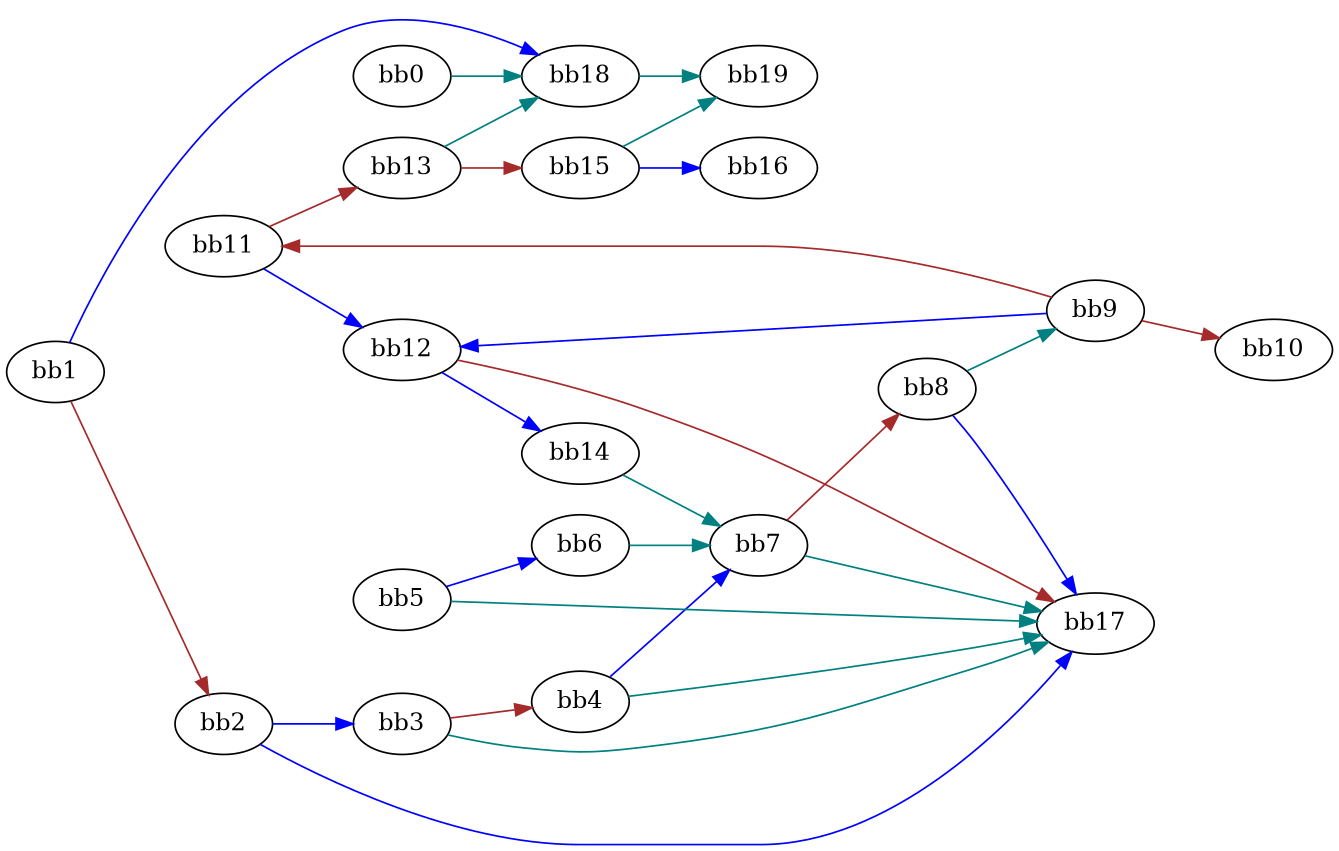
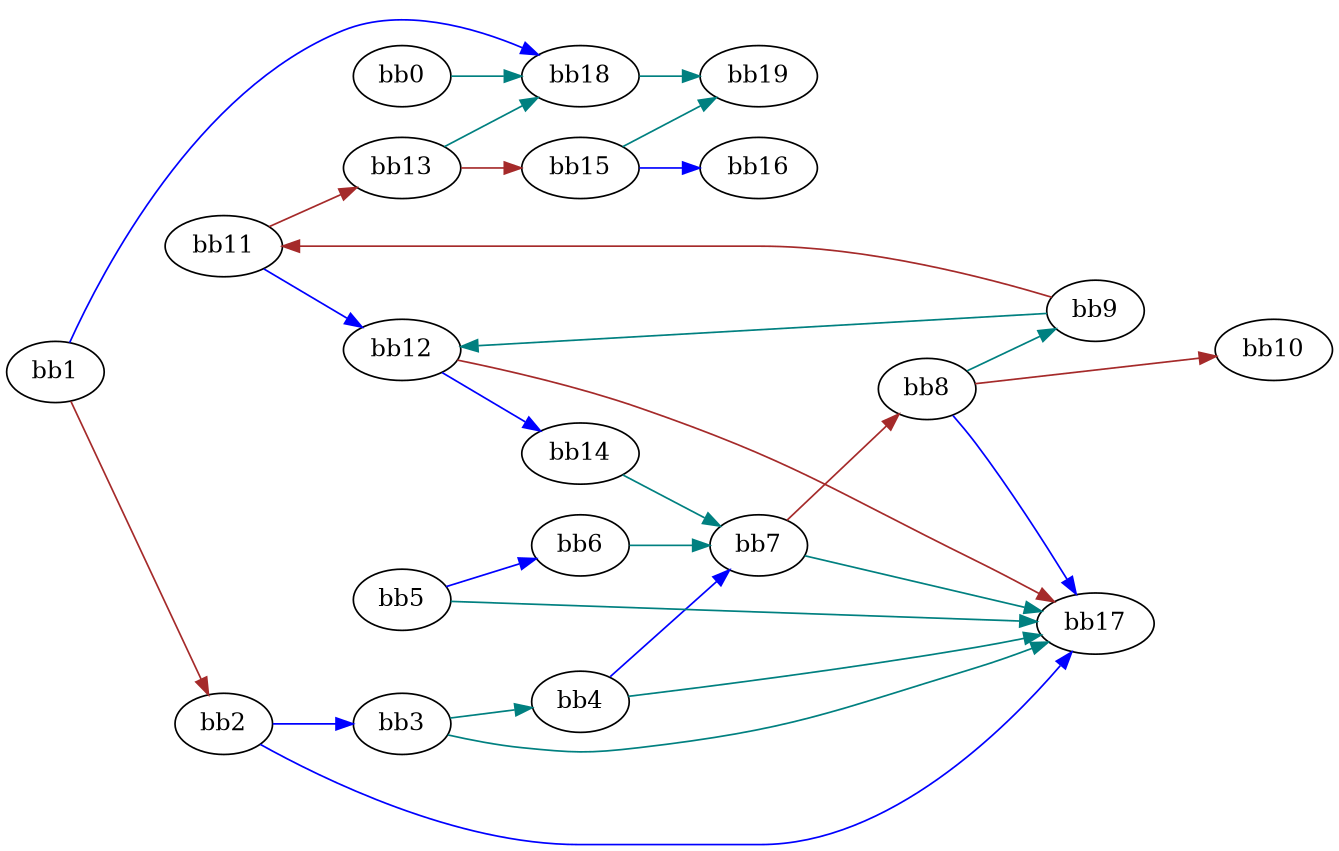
  digraph {
    rankdir=LR
    edge [color=teal]
    n1 [label="bb0\l"]
    n2 [label="bb18\l"]
    n3 [label="bb1\l"]
    n4 [label="bb2\l"]
    n5 [label="bb19\l"]
    n6 [label="bb3\l"]
    n7 [label="bb17\l"]
    n8 [label="bb4\l"]
    n9 [label="bb7\l"]
    n10 [label="bb5\l"]
    n11 [label="bb6\l"]
    n12 [label="bb8\l"]
    n13 [label="bb9\l"]
    n14 [label="bb10\l"]
    n15 [label="bb11\l"]
    n16 [label="bb12\l"]
    n17 [label="bb13\l"]
    n18 [label="bb14\l"]
    n19 [label="bb15\l"]
    n20 [label="bb16\l"]
    n1 -> n2
    n2 -> n5
    n3 -> n2 [color=blue]
    n3 -> n4 [color=brown]
    n4 -> n6 [color=blue]
    n4 -> n7 [color=blue]
    n6 -> n7
-   n6 -> n8 [color=brown]
+   n6 -> n8
    n8 -> n7
    n8 -> n9 [color=blue]
    n9 -> n7
    n9 -> n12 [color=brown]
    n10 -> n7
    n10 -> n11 [color=blue]
    n11 -> n9
    n12 -> n7 [color=blue]
    n12 -> n13
-   n13 -> n14 [color=brown]
+   n12 -> n14 [color=brown]
    n13 -> n15 [color=brown]
-   n13 -> n16 [color=blue]
+   n13 -> n16
    n15 -> n16 [color=blue]
    n15 -> n17 [color=brown]
    n16 -> n7 [color=brown]
    n16 -> n18 [color=blue]
    n17 -> n2
    n17 -> n19 [color=brown]
    n18 -> n9
    n19 -> n5
    n19 -> n20 [color=blue]
  }
